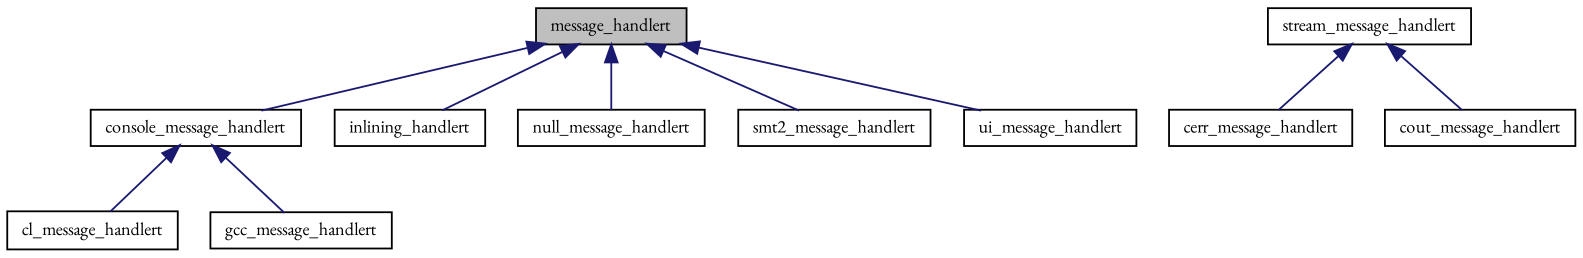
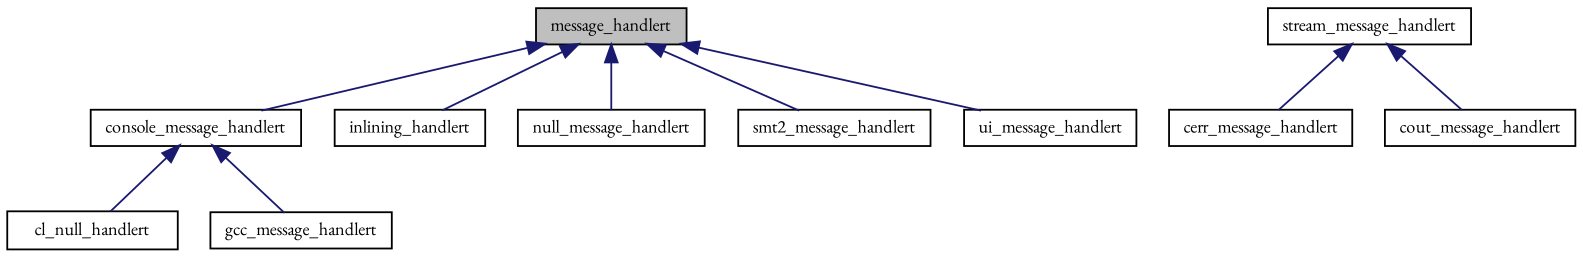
  digraph {
    fontname="EB Garamond"
    rankdir=TB
    node [color=black fontname="EB Garamond" fontsize=10 shape=record]
    edge [color=midnightblue dir=back fontname="EB Garamond" fontsize=10 labelfontname=Helvetica labelfontsize=10 style=solid]
    n1 [fillcolor=grey75 fontcolor=black height=0.2 label=message_handlert style=filled width=0.4]
    n2 [height=0.2 label=console_message_handlert width=0.4]
    n3 [height=0.2 label=inlining_handlert width=0.4]
    n4 [height=0.2 label=null_message_handlert width=0.4]
    n5 [height=0.2 label=smt2_message_handlert width=0.4]
    n6 [height=0.2 label=ui_message_handlert width=0.4]
-   n7 [height=0.2 label=cl_message_handlert width=0.4]
+   n7 [height=0.2 label=cl_null_handlert width=0.4]
    n8 [height=0.2 label=gcc_message_handlert width=0.4]
    n9 [height=0.2 label=stream_message_handlert width=0.4]
    n10 [height=0.2 label=cerr_message_handlert width=0.4]
    n11 [height=0.2 label=cout_message_handlert width=0.4]
    n1 -> n2
    n1 -> n3
    n1 -> n4
    n1 -> n5
    n1 -> n6
    n2 -> n7
    n2 -> n8
    n9 -> n10
    n9 -> n11
  }
